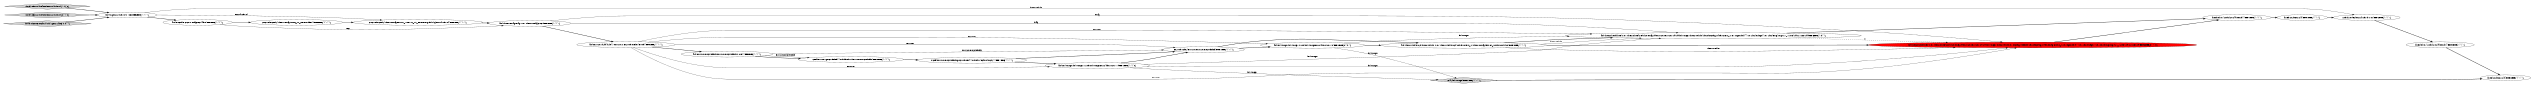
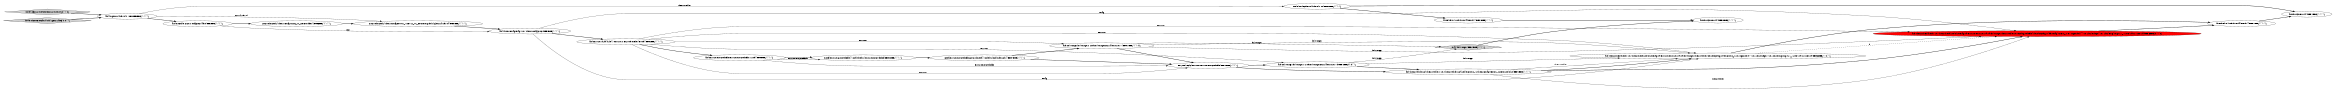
  digraph {
    fontname="Patrick Hand"
    rankdir=LR
    node [fillcolor=white fontname="Patrick Hand" shape=ellipse style=filled]
    edge [fontname="Patrick Hand" style=bold]
    n1 [label="final StreamsMetricsImpl streamsMetrics = new StreamsMetricsImpl(metrics,CLIENT_ID,StreamsConfig.METRICS_LATEST,mockTime)@@@14@@@['1', '1', '1']"]
    n2 [fillcolor=red label="final StreamThread thread = new StreamThread(mockTime,config,null,consumer,consumer,null,null,taskManager,streamsMetrics,new TopologyMetadata(internalTopologyBuilder,config),CLIENT_ID,new LogContext(\"\"),new AtomicInteger(),new AtomicLong(Long.MAX_VALUE),null,HANDLER,null)@@@15@@@['0', '1', '0']"]
    n3 [label="final StreamThread thread = new StreamThread(mockTime,config,null,consumer,consumer,null,null,taskManager,streamsMetrics,internalTopologyBuilder,CLIENT_ID,new LogContext(\"\"),new AtomicInteger(),new AtomicLong(Long.MAX_VALUE),null,HANDLER,null)@@@15@@@['1', '0', '1']"]
    n4 [label="thread.setNow(mockTime.milliseconds())@@@16@@@['1', '1', '1']"]
    n5 [label="expect(consumer.groupMetadata()).andStubReturn(consumerGroupMetadata)@@@10@@@['1', '1', '1']"]
    n6 [label="expect(consumerGroupMetadata.groupInstanceId()).andReturn(Optional.empty())@@@11@@@['1', '1', '1']"]
    n7 [label="EasyMock.replay(consumer,consumerGroupMetadata)@@@12@@@['1', '1', '1']"]
    n8 [label="final TaskManager taskManager = mockTaskManagerCommit(consumer,1,1)@@@12@@@['1', '1', '0']"]
    n9 [label="thread.setNow(mockTime.milliseconds())@@@19@@@['1', '1', '1']"]
    n10 [label="thread.maybeCommit()@@@20@@@['1', '1', '1']"]
    n11 [label="props.setProperty(StreamsConfig.STATE_DIR_CONFIG,stateDir)@@@5@@@['1', '1', '1']"]
    n12 [label="props.setProperty(StreamsConfig.COMMIT_INTERVAL_MS_CONFIG,Long.toString(commitInterval))@@@6@@@['1', '1', '1']"]
    n13 [label="final StreamsConfig config = new StreamsConfig(props)@@@7@@@['1', '1', '1']"]
    n14 [label="thread.maybeCommit()@@@17@@@['1', '1', '1']"]
    n15 [label="mockTime.sleep(commitInterval - 10L)@@@18@@@['1', '1', '1']"]
    n16 [label="final TaskManager taskManager = mockTaskManagerCommit(consumer,1,0)@@@13@@@['0', '0', '1']"]
    n17 [fillcolor=lightgray label="verify(taskManager)@@@21@@@['1', '1', '1']" shape=diamond]
    n18 [label="final ConsumerGroupMetadata consumerGroupMetadata = mock()@@@9@@@['1', '1', '1']"]
-   n19 [fillcolor=lightgray label="shouldNotCommitBeforeTheCommitInterval['1', '0', '0']" shape=diamond]
    n20 [label="final long commitInterval = 1000L@@@3@@@['1', '1', '1']"]
    n21 [label="final Properties props = configProps(false)@@@4@@@['1', '1', '1']"]
    n22 [fillcolor=lightgray label="shouldNotCommitBeforeTheCommitInterval['0', '1', '0']" shape=diamond]
    n23 [label="final Consumer<byte((,byte((> consumer = EasyMock.createNiceMock()@@@8@@@['1', '1', '1']"]
    n24 [fillcolor=lightgray label="shouldNotCauseExceptionIfNothingCommitted['0', '0', '1']" shape=diamond]
    n1 -> n2 [label=streamsMetrics style=solid]
    n1 -> n2
    n1 -> n3
    n1 -> n3 [label=streamsMetrics style=solid]
    n2 -> n4
    n3 -> n2 [label=0 style=dashed]
    n3 -> n4
    n4 -> n14
    n5 -> n6
    n6 -> n7
    n6 -> n8
    n7 -> n1
    n7 -> n16
    n8 -> n2 [label=taskManager style=solid]
    n8 -> n3 [label=taskManager style=solid]
    n8 -> n7
    n8 -> n17 [label=taskManager style=solid]
    n9 -> n10
    n11 -> n12
    n12 -> n13
    n13 -> n2 [label=config style=solid]
    n13 -> n3 [label=config style=solid]
    n13 -> n23
-   n14 -> n15
+   n15 -> n14
    n15 -> n9
    n16 -> n1
    n16 -> n3 [label=taskManager style=solid]
    n16 -> n17 [label=taskManager style=solid]
    n17 -> n10
    n18 -> n5 [label=consumerGroupMetadata style=solid]
    n18 -> n5
    n18 -> n7 [label=consumerGroupMetadata style=solid]
-   n19 -> n20
    n20 -> n12 [label=commitInterval style=solid]
    n20 -> n15 [label=streamsMetrics style=solid]
    n20 -> n21
    n21 -> n11
    n21 -> n13 [label=props style=solid]
    n22 -> n20
    n23 -> n2 [label=consumer style=solid]
    n23 -> n3 [label=consumer style=solid]
    n23 -> n7 [label=consumer style=solid]
    n23 -> n8 [label=consumer style=solid]
    n23 -> n16 [label=consumer style=solid]
    n23 -> n18
    n24 -> n20
  }
